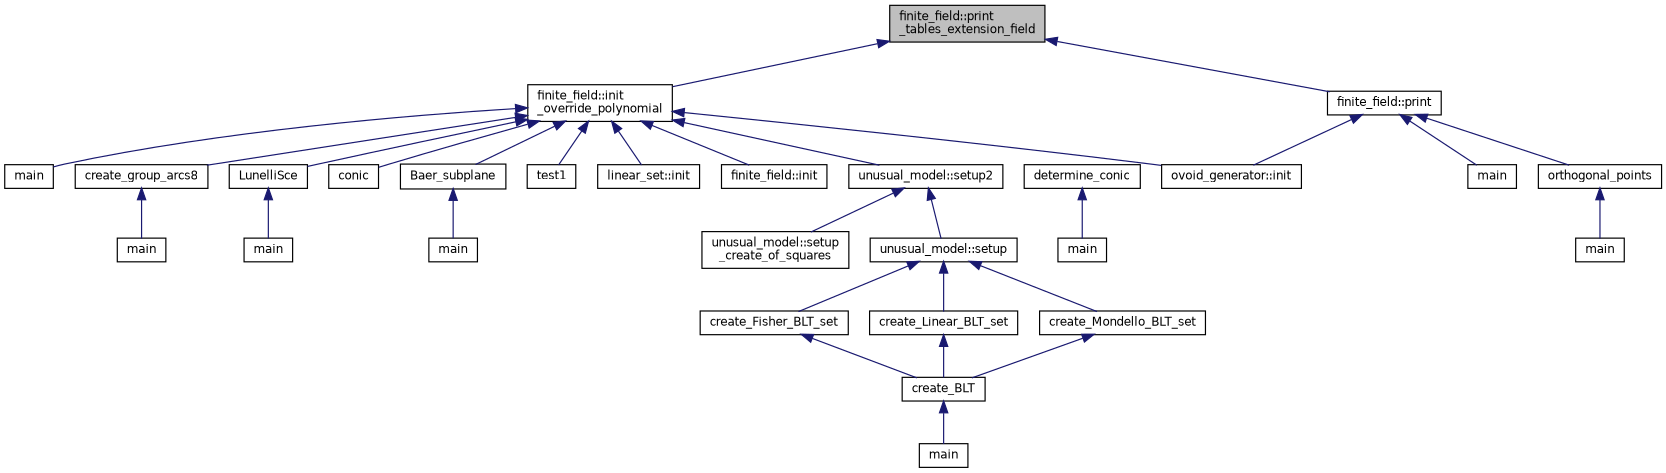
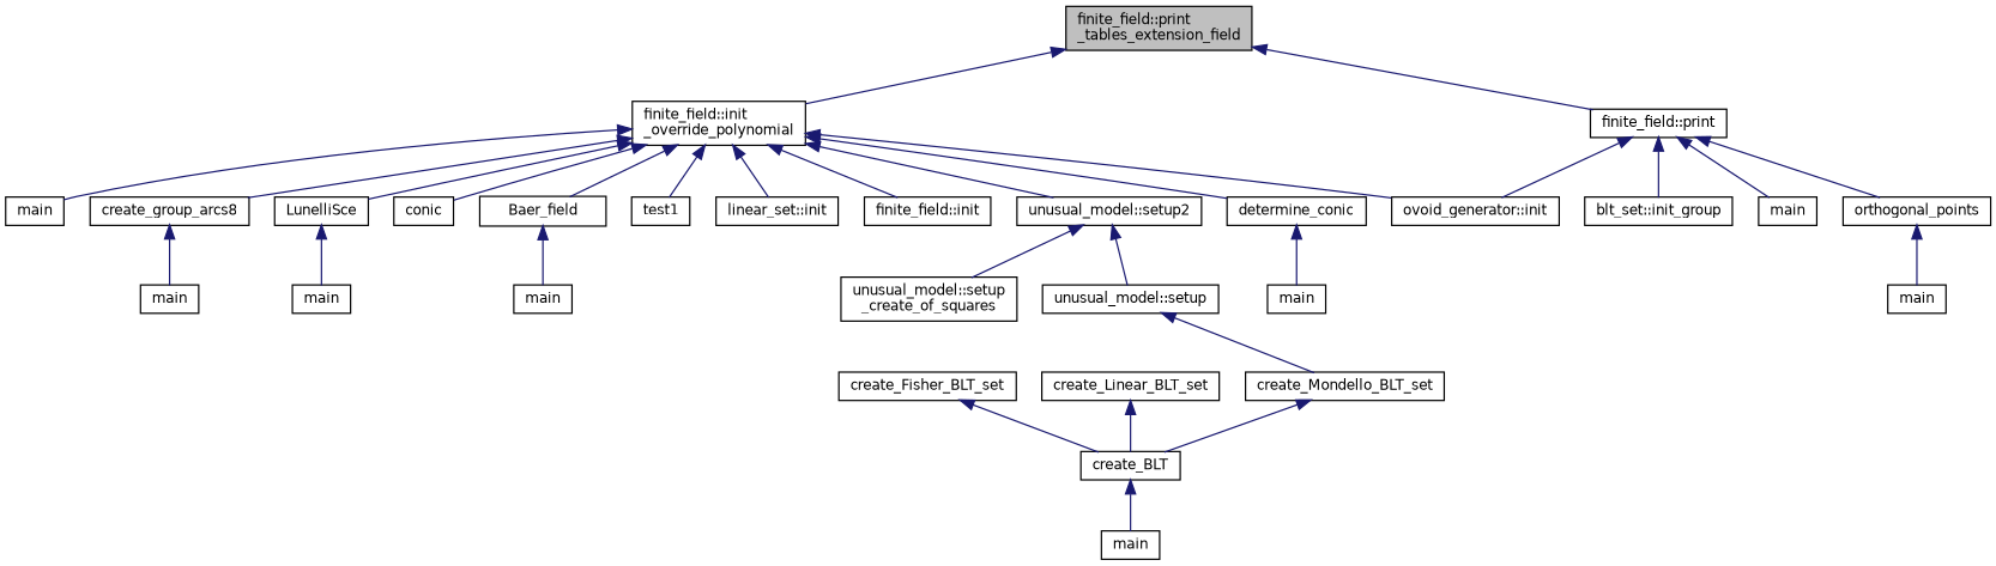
  digraph {
    rankdir=TB
    node [color=black fillcolor=white fontname=Helvetica fontsize=10 shape=record style=filled]
    edge [color=midnightblue dir=back fontname=Helvetica fontsize=10 labelfontname=Helvetica labelfontsize=10 style=solid]
    n1 [fillcolor=grey75 fontcolor=black height=0.2 label="finite_field::print\l_tables_extension_field" width=0.4]
    n2 [height=0.2 label="finite_field::init\l_override_polynomial" width=0.4]
    n3 [height=0.2 label="finite_field::print" width=0.4]
    n4 [height=0.2 label=main width=0.4]
    n5 [height=0.2 label=create_group_arcs8 width=0.4]
    n6 [height=0.2 label=LunelliSce width=0.4]
    n7 [height=0.2 label=conic width=0.4]
    n8 [height=0.2 label="ovoid_generator::init" width=0.4]
-   n9 [height=0.2 label=Baer_subplane width=0.4]
+   n9 [height=0.2 label=Baer_field width=0.4]
    n10 [height=0.2 label=test1 width=0.4]
    n11 [height=0.2 label="linear_set::init" width=0.4]
    n12 [height=0.2 label="finite_field::init" width=0.4]
    n13 [height=0.2 label="unusual_model::setup2" width=0.4]
    n14 [height=0.2 label=determine_conic width=0.4]
+   n15 [height=0.2 label="blt_set::init_group" width=0.4]
    n16 [height=0.2 label=main width=0.4]
    n17 [height=0.2 label=orthogonal_points width=0.4]
    n18 [height=0.2 label=main width=0.4]
    n19 [height=0.2 label=main width=0.4]
    n20 [height=0.2 label=main width=0.4]
    n21 [height=0.2 label="unusual_model::setup\l_create_of_squares" width=0.4]
    n22 [height=0.2 label="unusual_model::setup" width=0.4]
    n23 [height=0.2 label=main width=0.4]
    n24 [height=0.2 label=create_Fisher_BLT_set width=0.4]
    n25 [height=0.2 label=create_Linear_BLT_set width=0.4]
    n26 [height=0.2 label=create_Mondello_BLT_set width=0.4]
    n27 [height=0.2 label=create_BLT width=0.4]
    n28 [height=0.2 label=main width=0.4]
    n29 [height=0.2 label=main width=0.4]
    n1 -> n2
    n1 -> n3
    n2 -> n4
    n2 -> n5
    n2 -> n6
    n2 -> n7
    n2 -> n8
    n2 -> n9
    n2 -> n10
    n2 -> n11
    n2 -> n12
    n2 -> n13
+   n2 -> n14
    n3 -> n8
+   n3 -> n15
    n3 -> n16
    n3 -> n17
    n5 -> n18
    n6 -> n19
    n9 -> n20
    n13 -> n21
    n13 -> n22
    n14 -> n23
    n17 -> n29
-   n22 -> n24
-   n22 -> n25
    n22 -> n26
    n24 -> n27
    n25 -> n27
    n26 -> n27
    n27 -> n28
  }
